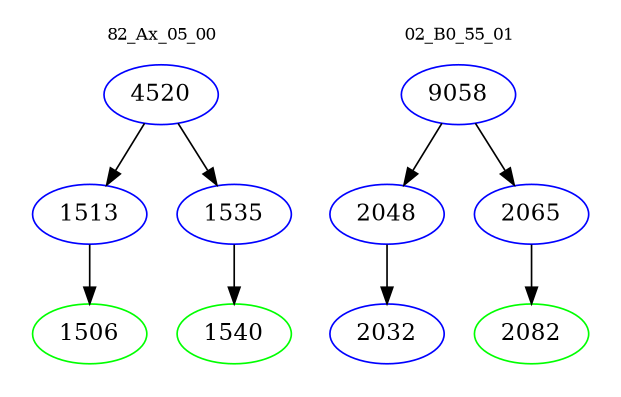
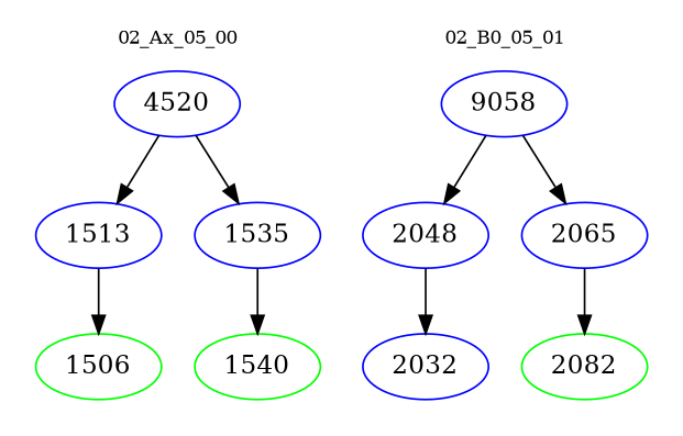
  digraph {
    node [color=blue]
    edge [color=black]
    n1 [label=4520]
    n2 [label=1513]
    n3 [label=1535]
    n4 [color=green label=1506]
    n5 [color=green label=1540]
    n6 [label=9058]
    n7 [label=2048]
    n8 [label=2065]
    n9 [label=2032]
    n10 [color=green label=2082]
    subgraph cluster_1 {
      color=white
      fontsize=10
-     label="82_Ax_05_00"
+     label="02_Ax_05_00"
      n1
      n2
      n3
      n4
      n5
    }
    subgraph cluster_2 {
      color=white
      fontsize=10
-     label="02_B0_55_01"
+     label="02_B0_05_01"
      n6
      n7
      n8
      n9
      n10
    }
    n1 -> n2
    n1 -> n3
    n2 -> n4
    n3 -> n5
    n6 -> n7
    n6 -> n8
    n7 -> n9
    n8 -> n10
  }
